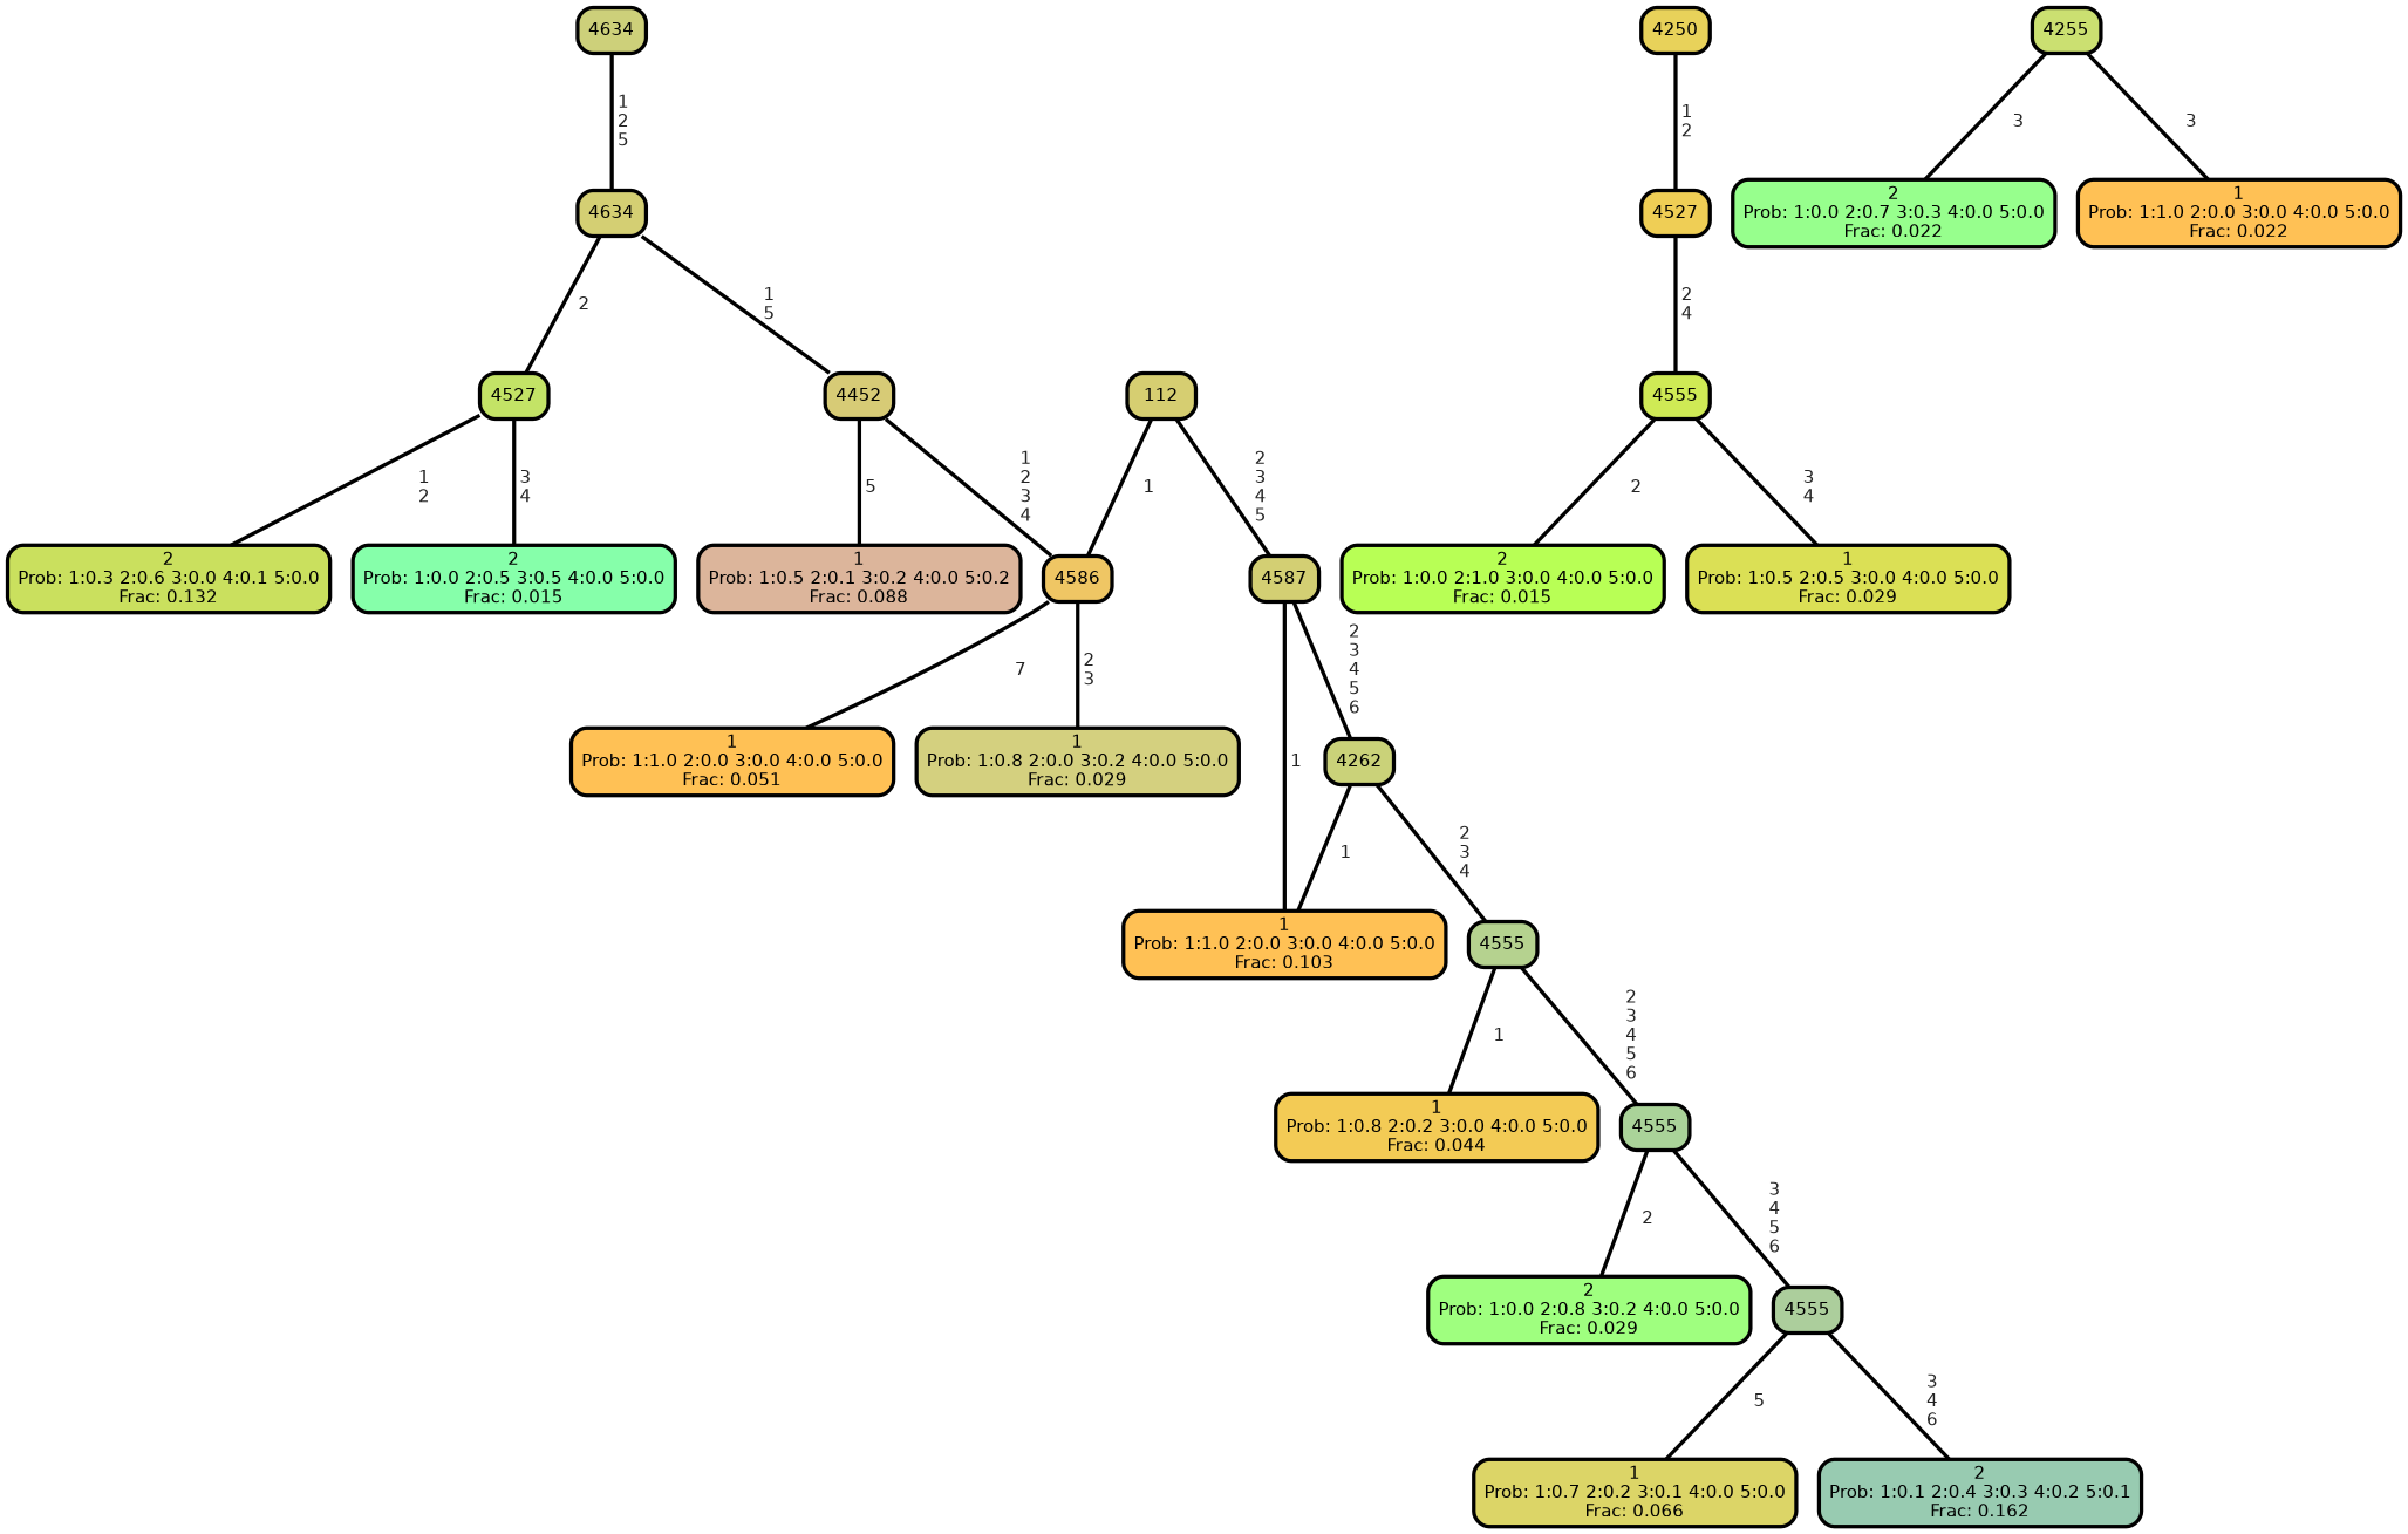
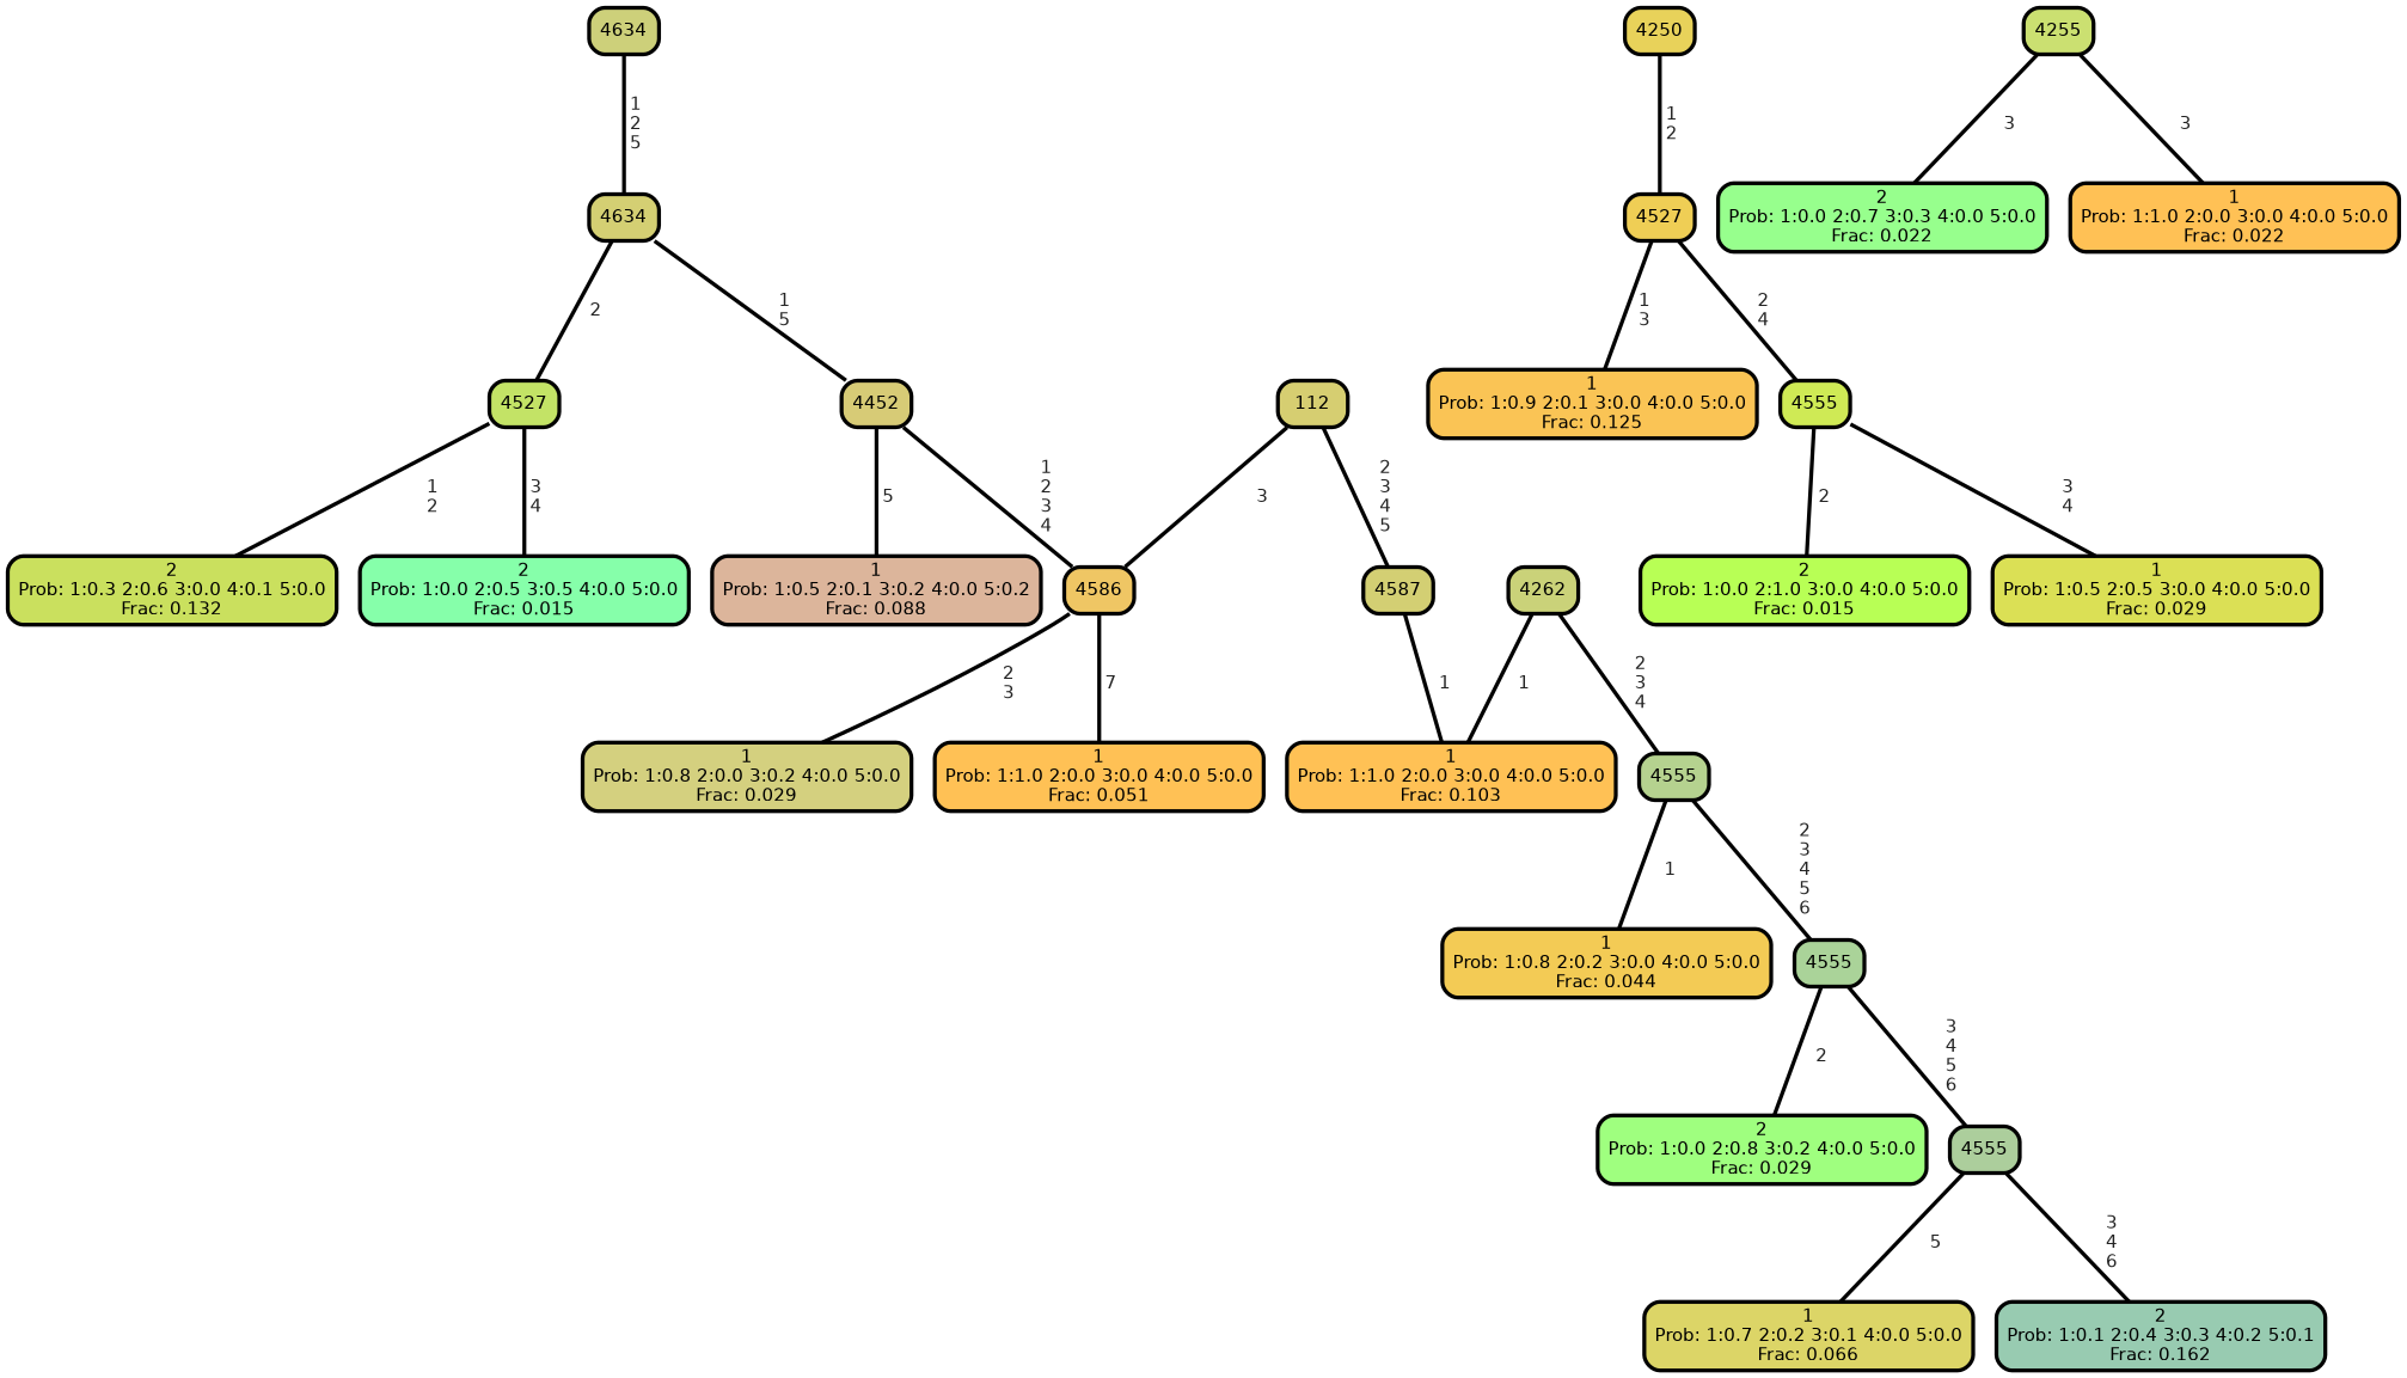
  graph {
    ranksep="0 equally"
    splines=straight
    node [color=black fillcolor="#ffc155" fontcolor=black fontname=helvetica penwidth=3 shape=box style="filled, rounded"]
    edge [color=black fontcolor=grey14 fontname=helvetica fontweight=bold penwidth=3]
    n1 [fillcolor="#cdd07a" label=4634]
    n2 [fillcolor="#d4cf73" label=4634]
    n3 [fillcolor="#c3e366" label=4527]
    n4 [fillcolor="#d7cb76" label=4452]
    n5 [fillcolor="#cae05e" label="2\nProb: 1:0.3 2:0.6 3:0.0 4:0.1 5:0.0\nFrac: 0.132"]
    n6 [fillcolor="#86ffaa" label="2\nProb: 1:0.0 2:0.5 3:0.5 4:0.0 5:0.0\nFrac: 0.015"]
    n7 [fillcolor="#efc664" label=4586]
    n8 [fillcolor="#dcb59b" label="1\nProb: 1:0.5 2:0.1 3:0.2 4:0.0 5:0.2\nFrac: 0.088"]
    n9 [label="1\nProb: 1:1.0 2:0.0 3:0.0 4:0.0 5:0.0\nFrac: 0.051"]
    n10 [fillcolor="#d4d07f" label="1\nProb: 1:0.8 2:0.0 3:0.2 4:0.0 5:0.0\nFrac: 0.029"]
    n11 [fillcolor="#d6ce71" label=112]
    n12 [fillcolor="#d3cf73" label=4587]
    n13 [label="1\nProb: 1:1.0 2:0.0 3:0.0 4:0.0 5:0.0\nFrac: 0.103"]
    n14 [fillcolor="#cad279" label=4262]
    n15 [fillcolor="#b5d28f" label=4555]
+   n16 [fillcolor="#fac455" label="1\nProb: 1:0.9 2:0.1 3:0.0 4:0.0 5:0.0\nFrac: 0.125"]
    n17 [fillcolor="#efce55" label=4527]
    n18 [fillcolor="#cfea55" label=4555]
    n19 [fillcolor="#b8ff55" label="2\nProb: 1:0.0 2:1.0 3:0.0 4:0.0 5:0.0\nFrac: 0.015"]
    n20 [fillcolor="#dbe055" label="1\nProb: 1:0.5 2:0.5 3:0.0 4:0.0 5:0.0\nFrac: 0.029"]
    n21 [fillcolor="#e8d25a" label=4250]
    n22 [fillcolor="#cbe071" label=4255]
    n23 [fillcolor="#97ff8d" label="2\nProb: 1:0.0 2:0.7 3:0.3 4:0.0 5:0.0\nFrac: 0.022"]
    n24 [label="1\nProb: 1:1.0 2:0.0 3:0.0 4:0.0 5:0.0\nFrac: 0.022"]
    n25 [fillcolor="#f3cb55" label="1\nProb: 1:0.8 2:0.2 3:0.0 4:0.0 5:0.0\nFrac: 0.044"]
    n26 [fillcolor="#aad399" label=4555]
    n27 [fillcolor="#9fff7f" label="2\nProb: 1:0.0 2:0.8 3:0.2 4:0.0 5:0.0\nFrac: 0.029"]
    n28 [fillcolor="#acce9c" label=4555]
    n29 [fillcolor="#dcd567" label="1\nProb: 1:0.7 2:0.2 3:0.1 4:0.0 5:0.0\nFrac: 0.066"]
    n30 [fillcolor="#98cbb1" label="2\nProb: 1:0.1 2:0.4 3:0.3 4:0.2 5:0.1\nFrac: 0.162"]
    subgraph sub_1 {
      rank=same
    }
    n1 -- n2 [label=" 1\n 2\n 5"]
    n2 -- n3 [label=" 2"]
    n2 -- n4 [label=" 1\n 5"]
    n3 -- n5 [label=" 1\n 2"]
    n3 -- n6 [label=" 3\n 4"]
    n4 -- n7 [label=" 1\n 2\n 3\n 4"]
    n4 -- n8 [label=" 5"]
    n7 -- n9 [label=" 7"]
    n7 -- n10 [label=" 2\n 3"]
-   n11 -- n7 [label=" 1"]
+   n11 -- n7 [label=" 3"]
    n11 -- n12 [label=" 2\n 3\n 4\n 5"]
    n12 -- n13 [label=" 1"]
-   n12 -- n14 [label=" 2\n 3\n 4\n 5\n 6"]
    n14 -- n13 [label=" 1"]
    n14 -- n15 [label=" 2\n 3\n 4"]
    n15 -- n25 [label=" 1"]
    n15 -- n26 [label=" 2\n 3\n 4\n 5\n 6"]
+   n17 -- n16 [label=" 1\n 3"]
    n17 -- n18 [label=" 2\n 4"]
    n18 -- n19 [label=" 2"]
    n18 -- n20 [label=" 3\n 4"]
    n21 -- n17 [label=" 1\n 2"]
    n22 -- n23 [label=" 3"]
    n22 -- n24 [label=" 3"]
    n26 -- n27 [label=" 2"]
    n26 -- n28 [label=" 3\n 4\n 5\n 6"]
    n28 -- n29 [label=" 5"]
    n28 -- n30 [label=" 3\n 4\n 6"]
  }
